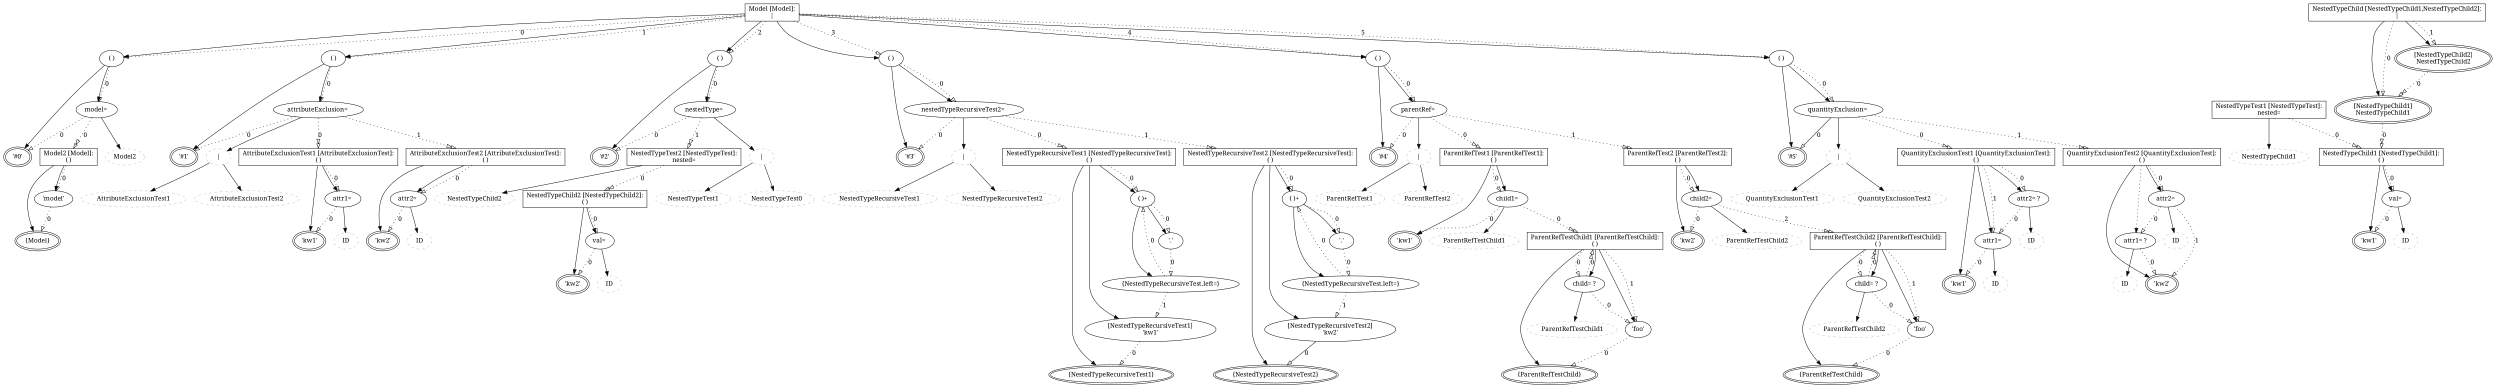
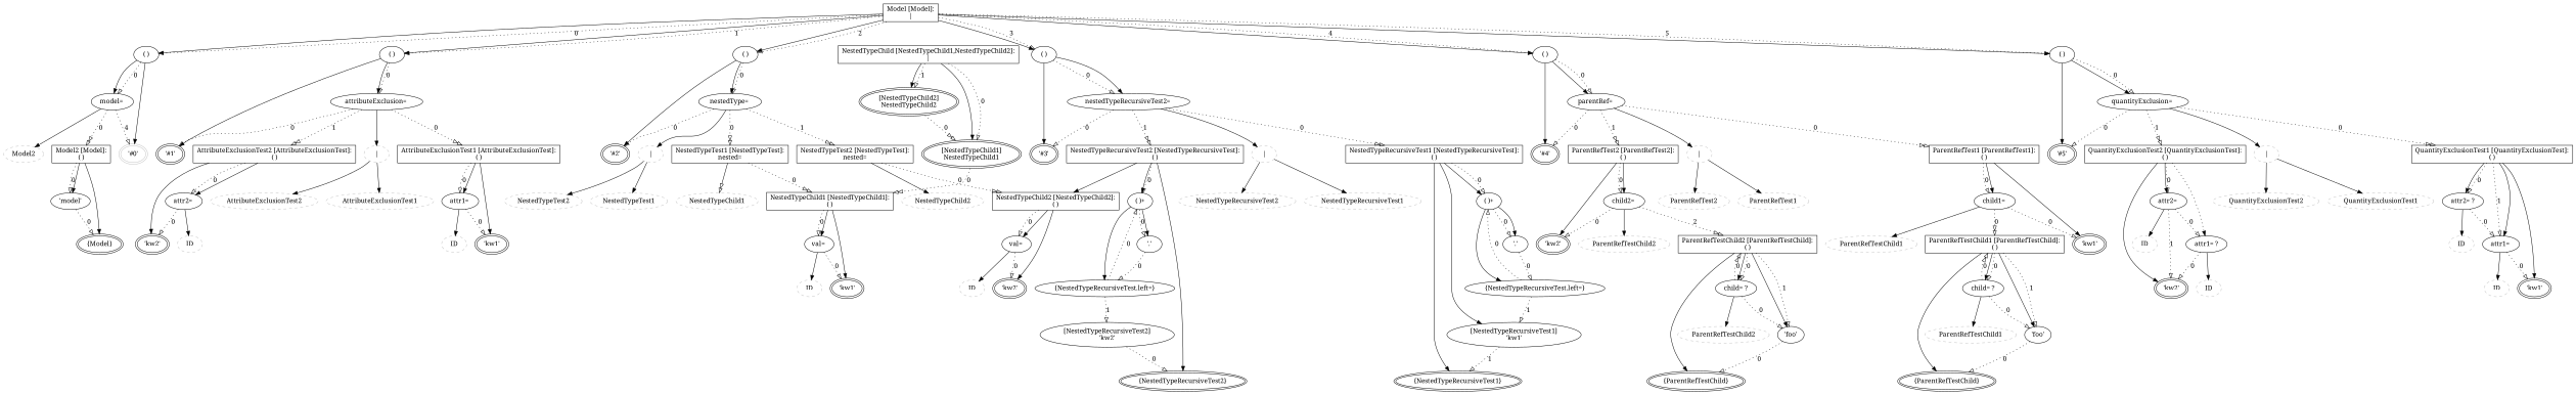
  digraph {
    fontname="Noto Serif"
    node [fontname="Noto Serif"]
    edge [fontname="Noto Serif"]
    n1 [label="Model \[Model\]:\n\|" shape=record]
    n2 [label="( )"]
    n3 [label="( )"]
    n4 [label="( )"]
    n5 [label="( )"]
    n6 [label="( )"]
    n7 [label="( )"]
-   n8 [label="'#0'" peripheries=2]
+   n8 [label="'#0'" peripheries=2 color=grey]
    n9 [label="model= "]
    n10 [label="'#1'" peripheries=2]
    n11 [label="attributeExclusion= "]
    n12 [label="'#2'" peripheries=2]
    n13 [label="nestedType= "]
    n14 [label="'#3'" peripheries=2]
    n15 [label="nestedTypeRecursiveTest2= "]
    n16 [label="'#4'" peripheries=2]
    n17 [label="parentRef= "]
    n18 [label="'#5'" peripheries=2]
    n19 [label="quantityExclusion= "]
    n20 [color=grey label=Model2 style=dashed]
    n21 [label="Model2 \[Model\]:\n( )" shape=record]
    n22 [label="{Model}" peripheries=2]
    n23 [label="'model'"]
    n24 [color=grey label="\|" style=dashed]
    n25 [label="AttributeExclusionTest1 \[AttributeExclusionTest\]:\n( )" shape=record]
    n26 [label="AttributeExclusionTest2 \[AttributeExclusionTest\]:\n( )" shape=record]
    n27 [color=grey label=AttributeExclusionTest1 style=dashed]
    n28 [color=grey label=AttributeExclusionTest2 style=dashed]
    n29 [label="'kw1'" peripheries=2]
    n30 [label="attr1= "]
    n31 [label="'kw2'" peripheries=2]
    n32 [label="attr2= "]
    n33 [color=grey label="\|" style=dashed]
    n34 [label="NestedTypeTest1 \[NestedTypeTest\]:\nnested= " peripheries=2 shape=record]
    n35 [label="NestedTypeTest2 \[NestedTypeTest\]:\nnested= " peripheries=2 shape=record]
    n36 [color=grey label=NestedTypeTest1 style=dashed]
-   n37 [color=grey label=NestedTypeTest0 style=dashed]
+   n37 [color=grey label=NestedTypeTest2 style=dashed]
    n38 [color=grey label=NestedTypeChild1 style=dashed]
    n39 [label="NestedTypeChild1 \[NestedTypeChild1\]:\n( )" shape=record]
    n40 [color=grey label=NestedTypeChild2 style=dashed]
    n41 [label="NestedTypeChild2 \[NestedTypeChild2\]:\n( )" shape=record]
    n42 [color=grey label="\|" style=dashed]
    n43 [label="NestedTypeRecursiveTest1 \[NestedTypeRecursiveTest\]:\n( )" shape=record]
    n44 [label="NestedTypeRecursiveTest2 \[NestedTypeRecursiveTest\]:\n( )" shape=record]
    n45 [color=grey label=NestedTypeRecursiveTest1 style=dashed]
    n46 [color=grey label=NestedTypeRecursiveTest2 style=dashed]
    n47 [label="{NestedTypeRecursiveTest1}" peripheries=2]
    n48 [label="\[NestedTypeRecursiveTest1\]\n'kw1'"]
    n49 [label="( )+"]
    n50 [label="{NestedTypeRecursiveTest2}" peripheries=2]
    n51 [label="\[NestedTypeRecursiveTest2\]\n'kw2'"]
    n52 [label="( )+"]
    n53 [color=grey label="\|" style=dashed]
    n54 [label="ParentRefTest1 \[ParentRefTest1\]:\n( )" shape=record]
    n55 [label="ParentRefTest2 \[ParentRefTest2\]:\n( )" shape=record]
    n56 [color=grey label=ParentRefTest1 style=dashed]
    n57 [color=grey label=ParentRefTest2 style=dashed]
    n58 [label="'kw1'" peripheries=2]
    n59 [label="child1= "]
    n60 [label="'kw2'" peripheries=2]
    n61 [label="child2= "]
    n62 [color=grey label="\|" style=dashed]
    n63 [label="QuantityExclusionTest1 \[QuantityExclusionTest\]:\n( )" shape=record]
    n64 [label="QuantityExclusionTest2 \[QuantityExclusionTest\]:\n( )" shape=record]
    n65 [color=grey label=QuantityExclusionTest1 style=dashed]
    n66 [color=grey label=QuantityExclusionTest2 style=dashed]
    n67 [label="'kw1'" peripheries=2]
    n68 [label="attr1= "]
    n69 [label="attr2= ?"]
    n70 [label="'kw2'" peripheries=2]
    n71 [label="attr1= ?"]
    n72 [label="attr2= "]
    n73 [color=grey label=ID style=dashed]
    n74 [color=grey label=ID style=dashed]
    n75 [label="'kw1'" peripheries=2]
    n76 [label="val= "]
    n77 [label="'kw2'" peripheries=2]
    n78 [label="val= "]
    n79 [label="NestedTypeChild \[NestedTypeChild1,NestedTypeChild2\]:\n\|" shape=record]
    n80 [label="\[NestedTypeChild1\]\nNestedTypeChild1" peripheries=2]
    n81 [label="\[NestedTypeChild2\]\nNestedTypeChild2" peripheries=2]
    n82 [color=grey label=ID style=dashed]
    n83 [color=grey label=ID style=dashed]
    n84 [label="{NestedTypeRecursiveTest.left=}"]
    n85 [label="'.'"]
    n86 [label="{NestedTypeRecursiveTest.left=}"]
    n87 [label="'.'"]
    n88 [color=grey label=ParentRefTestChild1 style=dashed]
    n89 [label="ParentRefTestChild1 \[ParentRefTestChild\]:\n( )" shape=record]
    n90 [label="{ParentRefTestChild}" peripheries=2]
    n91 [label="'foo'"]
    n92 [label="child= ?"]
    n93 [color=grey label=ParentRefTestChild2 style=dashed]
    n94 [label="ParentRefTestChild2 \[ParentRefTestChild\]:\n( )" shape=record]
    n95 [label="{ParentRefTestChild}" peripheries=2]
    n96 [label="'foo'"]
    n97 [label="child= ?"]
    n98 [color=grey label=ParentRefTestChild1 style=dashed]
    n99 [color=grey label=ParentRefTestChild2 style=dashed]
    n100 [color=grey label=ID style=dashed]
    n101 [color=grey label=ID style=dashed]
    n102 [color=grey label=ID style=dashed]
    n103 [color=grey label=ID style=dashed]
    n1 -> n2
    n1 -> n2 [arrowhead=onormal label=0 style=dotted]
    n1 -> n3
    n1 -> n3 [arrowhead=onormal label=1 style=dotted]
    n1 -> n4
    n1 -> n4 [arrowhead=onormal label=2 style=dotted]
    n1 -> n5
    n1 -> n5 [arrowhead=onormal label=3 style=dotted]
    n1 -> n6
    n1 -> n6 [arrowhead=onormal label=4 style=dotted]
    n1 -> n7
    n1 -> n7 [arrowhead=onormal label=5 style=dotted]
    n2 -> n8
    n2 -> n9
    n2 -> n9 [arrowhead=onormal label=0 style=dotted]
    n3 -> n10
    n3 -> n11
    n3 -> n11 [arrowhead=onormal label=0 style=dotted]
    n4 -> n12
    n4 -> n13
    n4 -> n13 [arrowhead=onormal label=0 style=dotted]
    n5 -> n14
    n5 -> n15
    n5 -> n15 [arrowhead=onormal label=0 style=dotted]
    n6 -> n16
    n6 -> n17
    n6 -> n17 [arrowhead=onormal label=0 style=dotted]
    n7 -> n18
    n7 -> n19
    n7 -> n19 [arrowhead=onormal label=0 style=dotted]
-   n9 -> n8 [arrowhead=onormal arrowtail=odot label=0 style=dotted]
+   n9 -> n8 [arrowhead=onormal arrowtail=odot label=4 style=dotted]
    n9 -> n20
    n9 -> n21 [arrowhead=onormalonormal label=0 style=dotted]
    n11 -> n10 [arrowhead=onormal arrowtail=odot label=0 style=dotted]
    n11 -> n24
    n11 -> n25 [arrowhead=onormalonormal label=0 style=dotted]
    n11 -> n26 [arrowhead=onormalonormal label=1 style=dotted]
    n13 -> n12 [arrowhead=onormal arrowtail=odot label=0 style=dotted]
    n13 -> n33
+   n13 -> n34 [arrowhead=onormalonormal label=0 style=dotted]
    n13 -> n35 [arrowhead=onormalonormal label=1 style=dotted]
    n15 -> n14 [arrowhead=onormal arrowtail=odot label=0 style=dotted]
    n15 -> n42
    n15 -> n43 [arrowhead=onormalonormal label=0 style=dotted]
    n15 -> n44 [arrowhead=onormalonormal label=1 style=dotted]
    n17 -> n16 [arrowhead=onormal arrowtail=odot label=0 style=dotted]
    n17 -> n53
    n17 -> n54 [arrowhead=onormalonormal label=0 style=dotted]
    n17 -> n55 [arrowhead=onormalonormal label=1 style=dotted]
-   n19 -> n18 [arrowhead=onormal arrowtail=odot label=0 style=solid]
+   n19 -> n18 [arrowhead=onormal arrowtail=odot label=0 style=dotted]
    n19 -> n62
    n19 -> n63 [arrowhead=onormalonormal label=0 style=dotted]
    n19 -> n64 [arrowhead=onormalonormal label=1 style=dotted]
    n21 -> n22
    n21 -> n23
    n21 -> n23 [arrowhead=onormal label=0 style=dotted]
    n23 -> n22 [arrowhead=onormal label=0 style=dotted]
    n24 -> n27
    n24 -> n28
    n25 -> n29
    n25 -> n30
    n25 -> n30 [arrowhead=onormal label=0 style=dotted]
    n26 -> n31
    n26 -> n32
    n26 -> n32 [arrowhead=onormal label=0 style=dotted]
    n30 -> n29 [arrowhead=onormal label=0 style=dotted]
    n30 -> n73
    n32 -> n31 [arrowhead=onormal label=0 style=dotted]
    n32 -> n74
    n33 -> n36
    n33 -> n37
-   n34 -> n38
+   n34 -> n38 [arrowhead=onormalonormal]
    n34 -> n39 [arrowhead=onormalonormal label=0 style=dotted]
    n35 -> n40
    n35 -> n41 [arrowhead=onormalonormal label=0 style=dotted]
    n39 -> n75
    n39 -> n76
    n39 -> n76 [arrowhead=onormal label=0 style=dotted]
    n41 -> n77
    n41 -> n78
    n41 -> n78 [arrowhead=onormal label=0 style=dotted]
    n42 -> n45
    n42 -> n46
    n43 -> n47
    n43 -> n48
    n43 -> n49
    n43 -> n49 [arrowhead=onormal label=0 style=dotted]
    n44 -> n50
-   n44 -> n51
+   n44 -> n41
    n44 -> n52
    n44 -> n52 [arrowhead=onormal label=0 style=dotted]
-   n48 -> n47 [arrowhead=onormal label=0 style=dotted]
+   n48 -> n47 [arrowhead=onormal label=1 style=dotted]
    n49 -> n84
    n49 -> n85
    n49 -> n85 [arrowhead=onormal label=0 style=dotted]
-   n51 -> n50 [arrowhead=onormal label=0 style=solid]
+   n51 -> n50 [arrowhead=onormal label=0 style=dotted]
    n52 -> n86
    n52 -> n87
    n52 -> n87 [arrowhead=onormal label=0 style=dotted]
    n53 -> n56
    n53 -> n57
    n54 -> n58
    n54 -> n59
    n54 -> n59 [arrowhead=onormal label=0 style=dotted]
    n55 -> n60
    n55 -> n61
    n55 -> n61 [arrowhead=onormal label=0 style=dotted]
    n59 -> n58 [arrowhead=onormal arrowtail=odot label=0 style=dotted]
    n59 -> n88
    n59 -> n89 [arrowhead=onormalonormal label=0 style=dotted]
    n61 -> n60 [arrowhead=onormal arrowtail=odot label=0 style=dotted]
    n61 -> n93
    n61 -> n94 [arrowhead=onormalonormal label=2 style=dotted]
    n62 -> n65
    n62 -> n66
    n63 -> n67
    n63 -> n68
    n63 -> n68 [arrowhead=onormal label=1 style=dotted]
    n63 -> n69
    n63 -> n69 [arrowhead=onormal label=0 style=dotted]
    n64 -> n70
    n64 -> n71 [style=dotted]
    n64 -> n72
    n64 -> n72 [arrowhead=onormal label=0 style=dotted]
    n68 -> n67 [arrowhead=onormal label=0 style=dotted]
    n68 -> n100
    n69 -> n68 [arrowhead=onormal label=0 style=dotted]
    n69 -> n101
    n71 -> n70 [arrowhead=onormal label=0 style=dotted]
    n71 -> n102
    n72 -> n70 [arrowhead=onormal label=1 style=dotted]
    n72 -> n71 [arrowhead=onormal label=0 style=dotted]
    n72 -> n103
    n76 -> n75 [arrowhead=onormal label=0 style=dotted]
    n76 -> n82
    n78 -> n77 [arrowhead=onormal label=0 style=dotted]
    n78 -> n83
    n79 -> n80
    n79 -> n80 [arrowhead=onormal label=0 style=dotted]
    n79 -> n81
    n79 -> n81 [arrowhead=onormal label=1 style=dotted]
    n80 -> n39 [arrowhead=onormalonormal label=0 style=dotted]
    n81 -> n80 [arrowhead=onormalonormal label=0 style=dotted]
    n84 -> n48 [arrowhead=onormal label=1 style=dotted]
    n84 -> n49 [arrowhead=onormal label=0 style=dotted]
    n85 -> n84 [arrowhead=onormal label=0 style=dotted]
    n86 -> n51 [arrowhead=onormal label=1 style=dotted]
    n86 -> n52 [arrowhead=onormal label=0 style=dotted]
    n87 -> n86 [arrowhead=onormal label=0 style=dotted]
    n89 -> n90
    n89 -> n91
    n89 -> n91 [arrowhead=onormal label=1 style=dotted]
    n89 -> n92
    n89 -> n92 [arrowhead=onormal label=0 style=dotted]
    n91 -> n90 [arrowhead=onormal label=0 style=dotted]
    n92 -> n89 [arrowhead=onormalonormal label=0 style=dotted]
    n92 -> n91 [arrowhead=onormal arrowtail=odot label=0 style=dotted]
    n92 -> n98
    n94 -> n95
    n94 -> n96
    n94 -> n96 [arrowhead=onormal label=1 style=dotted]
    n94 -> n97
    n94 -> n97 [arrowhead=onormal label=0 style=dotted]
    n96 -> n95 [arrowhead=onormal label=0 style=dotted]
    n97 -> n94 [arrowhead=onormalonormal label=0 style=dotted]
    n97 -> n96 [arrowhead=onormal arrowtail=odot label=0 style=dotted]
    n97 -> n99
  }
